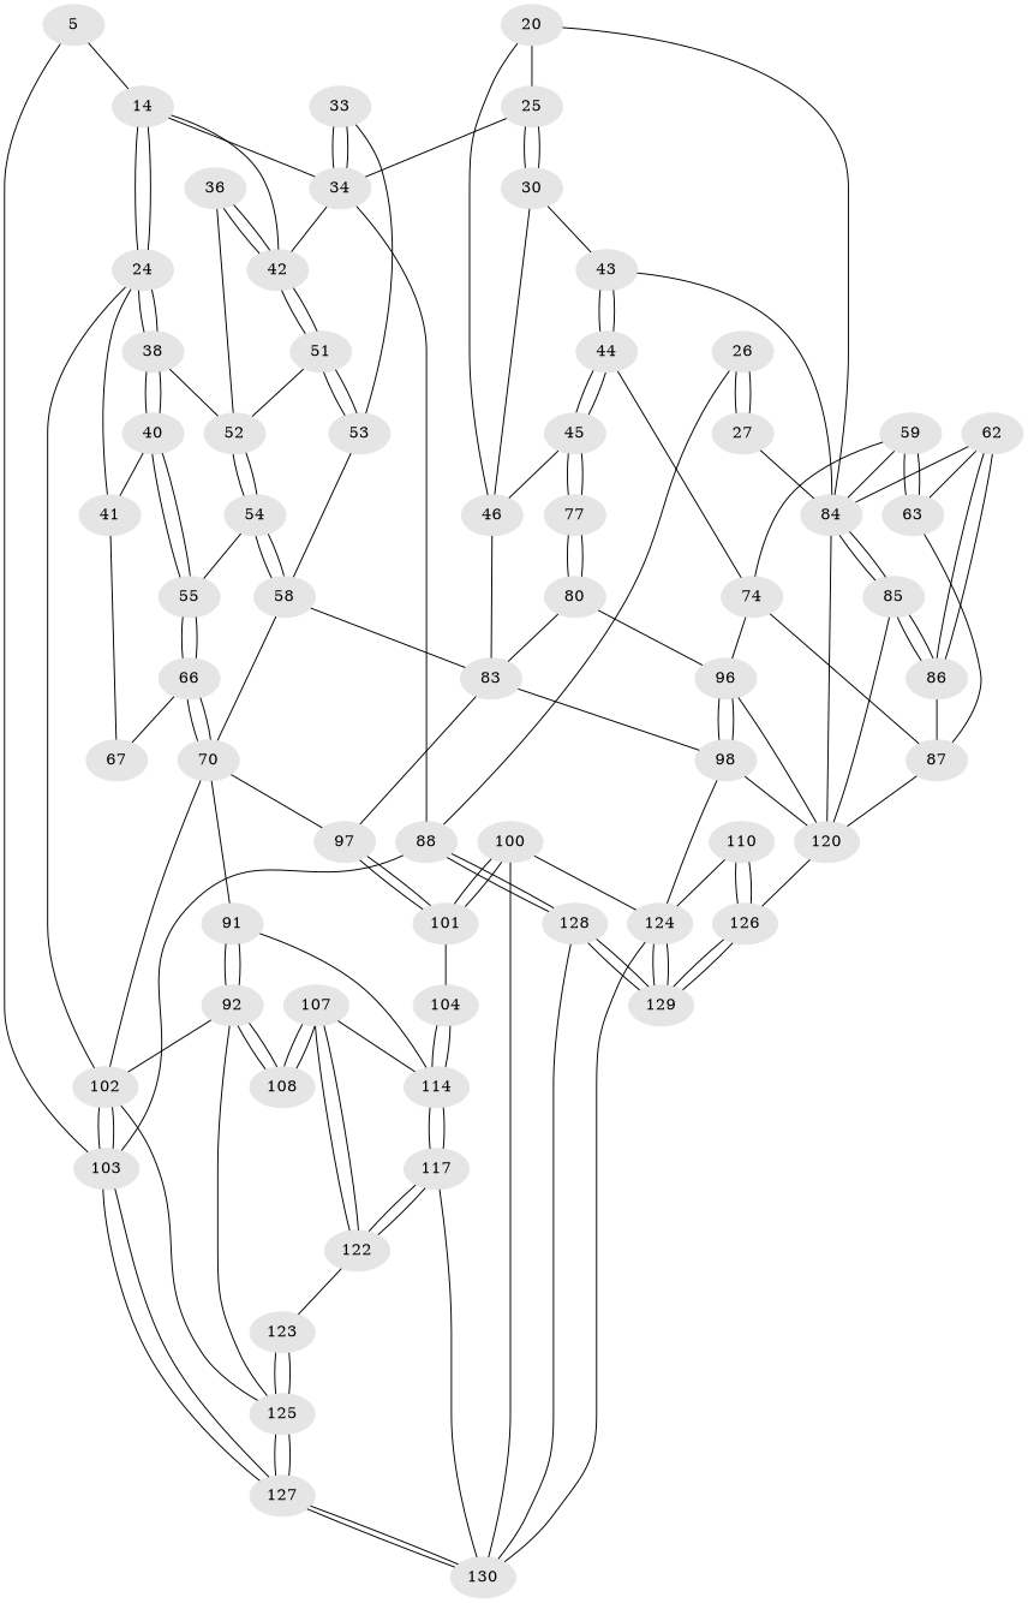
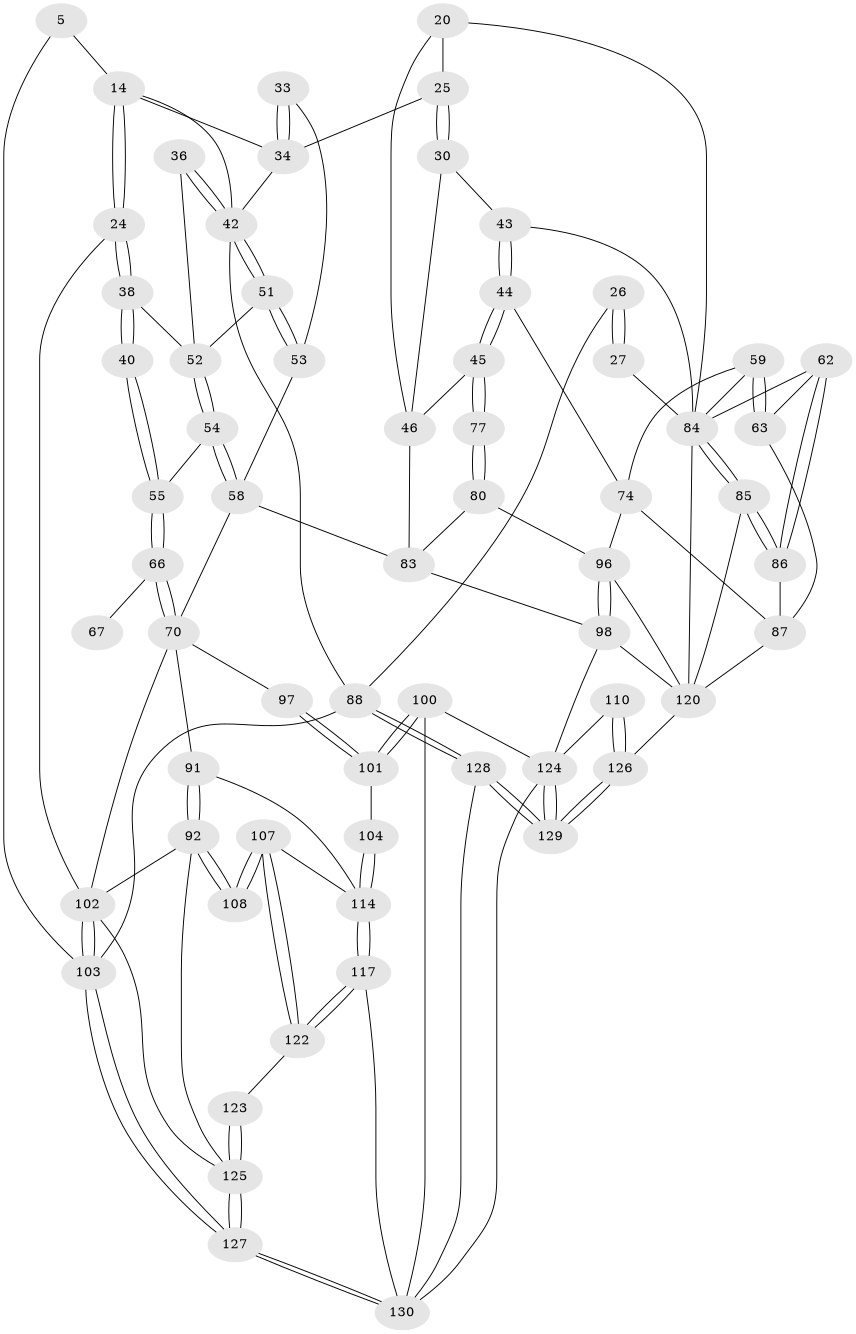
  graph {
    node [color=gray90 style=filled]
    14 [super="+7+8"]
    5
    103 [super="+4"]
    24 [super="+23"]
    34 [super="+10"]
    42 [super="+39+35"]
    127
    38
-   41
    102 [super="+73+64+21"]
    88 [super="+3"]
    51
    25 [super="+11+17"]
    20
    84 [super="+49+50+47+48+28"]
    46 [super="+32"]
    30
    85
    120 [super="+89+118+95"]
    52 [super="+37"]
    40
    67 [super="+65"]
    125 [super="+113+112"]
    43 [super="+29"]
    26 [super="+18"]
    27
    128
    44
    83 [super="+82+61"]
    33
    53
    58 [super="+57+56"]
    36
    54
    55
    66
    45
    74 [super="+60"]
    n39 [label=77]
    87 [super="+79"]
    96 [super="+76"]
    80 [super="+77"]
    97
    98 [super="+90"]
    70 [super="+69"]
    91
    59
    63
    62
    86
    92
    114 [super="+106+105"]
    101
    124 [super="+111+99"]
    126 [super="+121+119+109"]
    130 [super="+116+115"]
    129
    108
    117
    104
    100
    107
    122
    123
    110
    14 -- 24 [weight=2]
    14 -- 24
    14 -- 34
    14 -- 42
    5 -- 14
    5 -- 103
    103 -- 127
    103 -- 127
    24 -- 38
    24 -- 38
-   24 -- 41
    24 -- 102
    34 -- 42 [weight=2]
-   34 -- 88
+   42 -- 88
    42 -- 51
    42 -- 51
    127 -- 130
    127 -- 130
    38 -- 52
    38 -- 40
    38 -- 40
-   41 -- 67
    102 -- 103 [weight=2]
    102 -- 103
    102 -- 125
    88 -- 103 [weight=2]
    88 -- 128
    88 -- 128
    51 -- 52
    51 -- 53
    51 -- 53
    25 -- 34 [weight=2]
    25 -- 30
    25 -- 30
    20 -- 25 [weight=2]
    20 -- 84
    20 -- 46
    84 -- 85
    84 -- 85
    84 -- 120
    46 -- 83
    30 -- 46
    30 -- 43
    85 -- 120
    85 -- 86
    85 -- 86
    120 -- 126 [weight=3]
    52 -- 54
    52 -- 54
-   40 -- 41
    40 -- 55
    40 -- 55
    125 -- 127
    125 -- 127
    43 -- 84 [weight=2]
    43 -- 44
    43 -- 44
    26 -- 88
    26 -- 27 [weight=2]
    26 -- 27
    27 -- 84
    128 -- 130
    128 -- 129
    128 -- 129
    44 -- 45
    44 -- 45
    44 -- 74
-   83 -- 97
    83 -- 98
    33 -- 34
    33 -- 34
    33 -- 53
    53 -- 58
    58 -- 83 [weight=2]
    58 -- 70
    36 -- 42 [weight=2]
    36 -- 42
    36 -- 52
    54 -- 58
    54 -- 58
    54 -- 55
    55 -- 66
    55 -- 66
    66 -- 67
    66 -- 70
    66 -- 70
    45 -- 46
    45 -- n39
    45 -- n39
    74 -- 87
    74 -- 96
    n39 -- 80 [weight=2]
    n39 -- 80
    87 -- 120
    96 -- 120
    96 -- 98 [weight=2]
    96 -- 98
    80 -- 83
    80 -- 96
    97 -- 101
    97 -- 101
    98 -- 120
    98 -- 124
    70 -- 102
    70 -- 97
    70 -- 91
    91 -- 92
    91 -- 92
    91 -- 114
    59 -- 84
    59 -- 74
    59 -- 63
    59 -- 63
    63 -- 87
    62 -- 84
    62 -- 63
    62 -- 86
    62 -- 86
    86 -- 87
    92 -- 102
    92 -- 125
    92 -- 108
    92 -- 108
    114 -- 117
    114 -- 117
    101 -- 104
    124 -- 130
    124 -- 129
    124 -- 129
    126 -- 129
    126 -- 129
    117 -- 130
    117 -- 122
    117 -- 122
    104 -- 114 [weight=2]
    104 -- 114
    100 -- 101
    100 -- 101
    100 -- 124
    100 -- 130
    107 -- 114
    107 -- 108
    107 -- 108
    107 -- 122
    107 -- 122
    122 -- 123
    123 -- 125 [weight=2]
    123 -- 125
    110 -- 124
    110 -- 126 [weight=2]
    110 -- 126
  }
